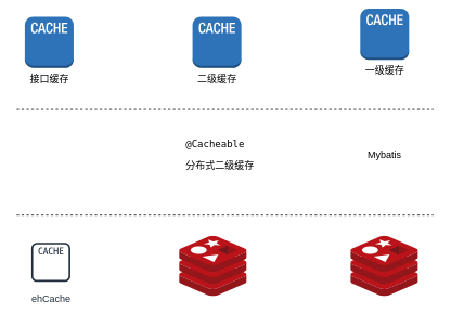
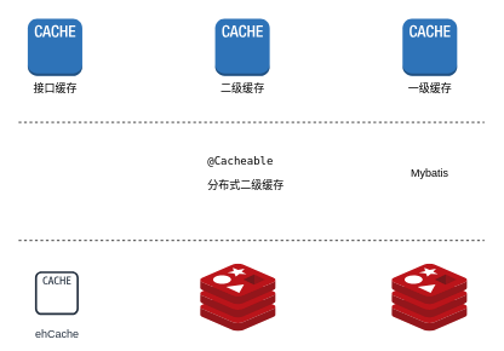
  <mxCell id="0" />
  <mxCell id="1" parent="0" />
  <mxCell id="2" value="" style="aspect=fixed;html=1;perimeter=none;align=center;shadow=0;dashed=0;image;fontSize=12;image=img/lib/mscae/Cache_Redis_Product.svg;" parent="1" vertex="1"><mxGeometry x="430.5" y="290" width="83" height="74" as="geometry" /></mxCell>
  <mxCell id="3" value="接口缓存" style="outlineConnect=0;dashed=0;verticalLabelPosition=bottom;verticalAlign=top;align=center;html=1;shape=mxgraph.aws3.cache_node;fillColor=#2E73B8;gradientColor=none;" parent="1" vertex="1"><mxGeometry x="30" y="20" width="60" height="63" as="geometry" /></mxCell>
  <mxCell id="4" value="二级缓存" style="outlineConnect=0;dashed=0;verticalLabelPosition=bottom;verticalAlign=top;align=center;html=1;shape=mxgraph.aws3.cache_node;fillColor=#2E73B8;gradientColor=none;" parent="1" vertex="1"><mxGeometry x="236" y="20" width="60" height="63" as="geometry" /></mxCell>
- <mxCell id="5" value="一级缓存" style="outlineConnect=0;dashed=0;verticalLabelPosition=bottom;verticalAlign=top;align=center;html=1;shape=mxgraph.aws3.cache_node;fillColor=#2E73B8;gradientColor=none;" parent="1" vertex="1"><mxGeometry x="442" y="10" width="60" height="63" as="geometry" /></mxCell>
+ <mxCell id="5" value="一级缓存" style="outlineConnect=0;dashed=0;verticalLabelPosition=bottom;verticalAlign=top;align=center;html=1;shape=mxgraph.aws3.cache_node;fillColor=#2E73B8;gradientColor=none;" parent="1" vertex="1"><mxGeometry x="442" y="20" width="60" height="63" as="geometry" /></mxCell>
  <mxCell id="6" value="" style="aspect=fixed;html=1;perimeter=none;align=center;shadow=0;dashed=0;image;fontSize=12;image=img/lib/mscae/Cache_Redis_Product.svg;" parent="1" vertex="1"><mxGeometry x="220" y="290" width="83" height="74" as="geometry" /></mxCell>
  <mxCell id="7" value="ehCache" style="outlineConnect=0;fontColor=#232F3E;gradientColor=none;strokeColor=#232F3E;fillColor=#ffffff;dashed=0;verticalLabelPosition=bottom;verticalAlign=top;align=center;html=1;fontSize=12;fontStyle=0;aspect=fixed;shape=mxgraph.aws4.resourceIcon;resIcon=mxgraph.aws4.cache_node;" parent="1" vertex="1"><mxGeometry x="32" y="290" width="60" height="64" as="geometry" /></mxCell>
  <mxCell id="8" value="" style="line;strokeWidth=1;fillColor=none;align=left;verticalAlign=middle;spacingTop=-1;spacingLeft=3;spacingRight=3;rotatable=0;labelPosition=right;points=[];portConstraint=eastwest;dashed=1;" parent="1" vertex="1"><mxGeometry x="20" y="130" width="512" height="8" as="geometry" /></mxCell>
  <mxCell id="9" value="" style="line;strokeWidth=1;fillColor=none;align=left;verticalAlign=middle;spacingTop=-1;spacingLeft=3;spacingRight=3;rotatable=0;labelPosition=right;points=[];portConstraint=eastwest;dashed=1;" parent="1" vertex="1"><mxGeometry x="20" y="260" width="512" height="8" as="geometry" /></mxCell>
  <mxCell id="10" value="Mybatis" style="text;html=1;strokeColor=none;fillColor=none;align=center;verticalAlign=middle;whiteSpace=wrap;rounded=0;dashed=1;" parent="1" vertex="1"><mxGeometry x="452" y="180" width="40" height="20" as="geometry" /></mxCell>
  <mxCell id="11" value="&lt;pre&gt;&lt;span&gt;@Cacheable&lt;/span&gt;&lt;/pre&gt;&lt;pre&gt;&lt;span&gt;分布式二级缓存&lt;/span&gt;&lt;/pre&gt;" style="text;html=1;resizable=0;points=[];autosize=1;align=left;verticalAlign=top;spacingTop=-4;" parent="1" vertex="1"><mxGeometry x="226" y="155" width="100" height="70" as="geometry" /></mxCell>
